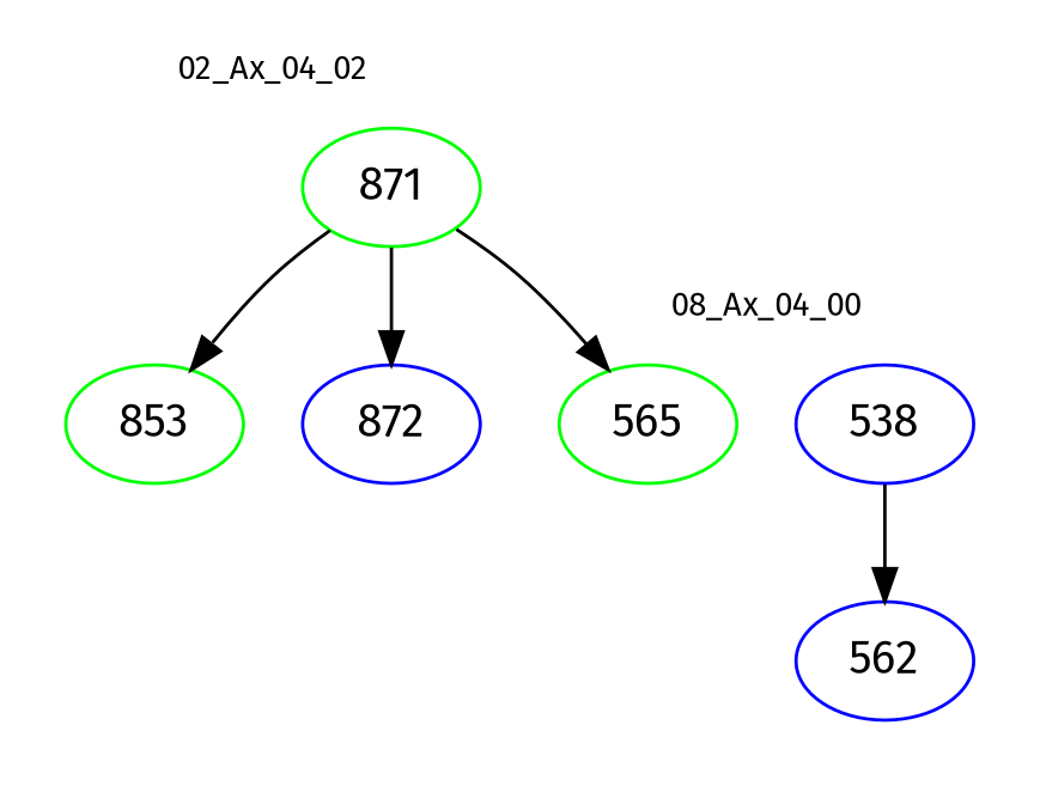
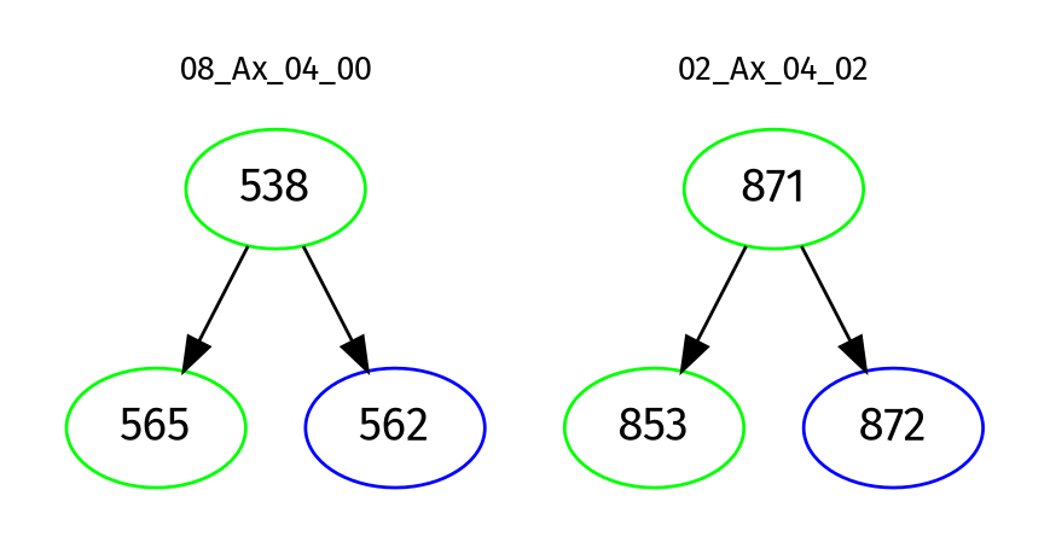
  digraph {
    fontname="Fira Sans"
    node [color=green fontname="Fira Sans"]
    edge [color=black fontname="Fira Sans"]
-   n1 [color=blue label=538]
+   n1 [label=538]
    n2 [label=565]
    n3 [color=blue label=562]
    n4 [label=871]
    n5 [label=853]
    n6 [color=blue label=872]
    subgraph cluster_1 {
      color=white
      fontsize=10
      label="08_Ax_04_00"
      n1
      n2
      n3
    }
    subgraph cluster_2 {
      color=white
      fontsize=10
      label="02_Ax_04_02"
      n4
      n5
      n6
    }
-   n4 -> n2
+   n1 -> n2
    n1 -> n3
    n4 -> n5
    n4 -> n6
  }
